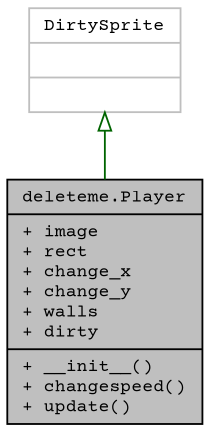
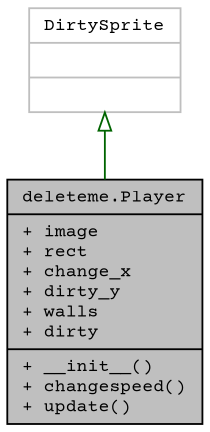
  digraph {
    fontname="Courier Prime"
    node [fontname="Courier Prime" fontsize=10 shape=record style=filled]
-   n1 [color=black fillcolor=grey75 fontcolor=black height=0.2 label="{deleteme.Player\n|+ image\l+ rect\l+ change_x\l+ change_y\l+ walls\l+ dirty\l|+ __init__()\l+ changespeed()\l+ update()\l}" width=0.4]
+   n1 [color=black fillcolor=grey75 fontcolor=black height=0.2 label="{deleteme.Player\n|+ image\l+ rect\l+ change_x\l+ dirty_y\l+ walls\l+ dirty\l|+ __init__()\l+ changespeed()\l+ update()\l}" width=0.4]
    n2 [color=grey75 fillcolor=white height=0.2 label="{DirtySprite\n||}" width=0.4]
    n2 -> n1 [arrowtail=onormal color=darkgreen dir=back fontname="Courier Prime" fontsize=10 labelfontname=Helvetica labelfontsize=10 style=solid]
  }
